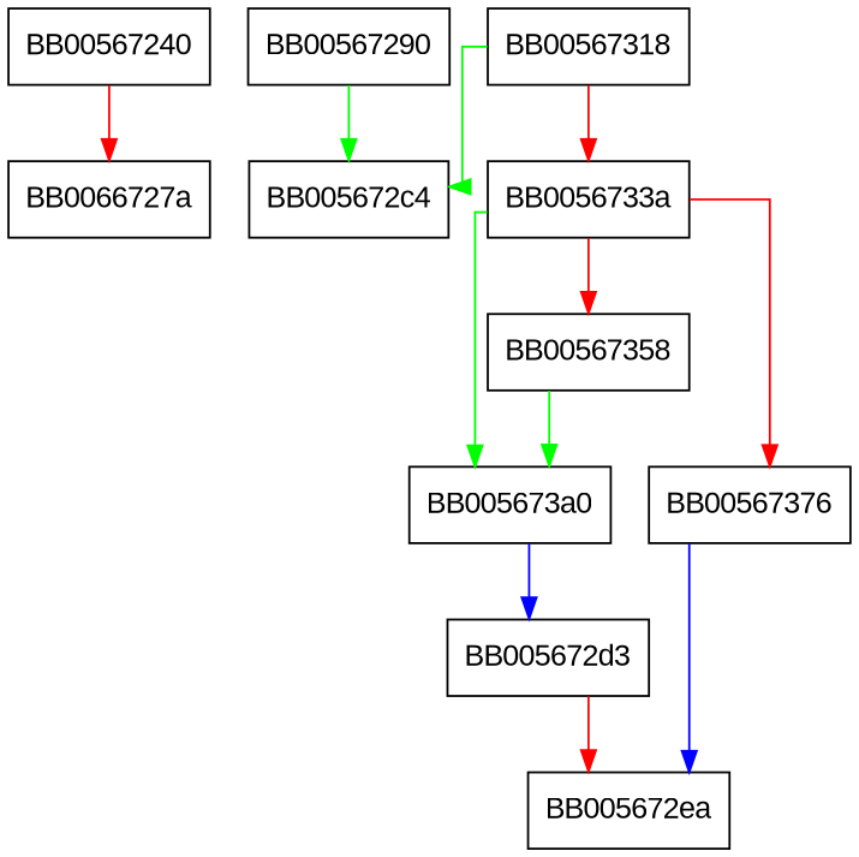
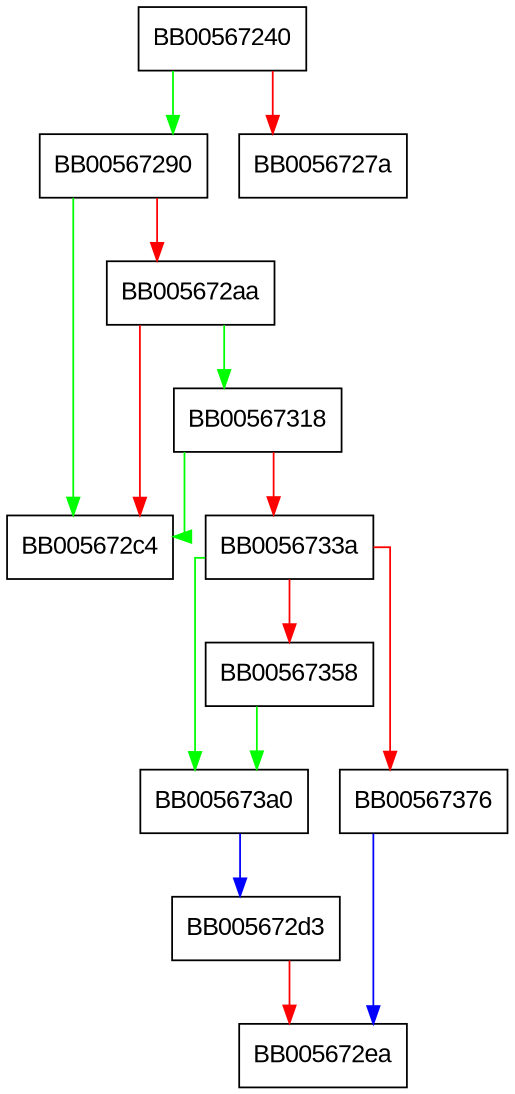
  digraph {
    fontname="Liberation Sans"
    splines=ortho
    node [fontname="Liberation Sans" shape=box]
    edge [color=red fontname="Liberation Sans"]
    BB00567240
    BB00567290
-   BB0056727a [label=BB0066727a]
+   BB0056727a
    BB005672c4
+   BB005672aa
    BB00567318
    BB005672d3
    BB005672ea
    BB0056733a
    BB005673a0
    BB00567358
    BB00567376
+   BB00567240 -> BB00567290 [color=green]
    BB00567240 -> BB0056727a
    BB00567290 -> BB005672c4 [color=green]
+   BB00567290 -> BB005672aa
+   BB005672aa -> BB005672c4
+   BB005672aa -> BB00567318 [color=green]
    BB00567318 -> BB005672c4 [color=green]
    BB00567318 -> BB0056733a
    BB005672d3 -> BB005672ea
    BB0056733a -> BB005673a0 [color=green]
    BB0056733a -> BB00567358
    BB0056733a -> BB00567376
    BB005673a0 -> BB005672d3 [color=blue]
    BB00567358 -> BB005673a0 [color=green]
    BB00567376 -> BB005672ea [color=blue]
  }
